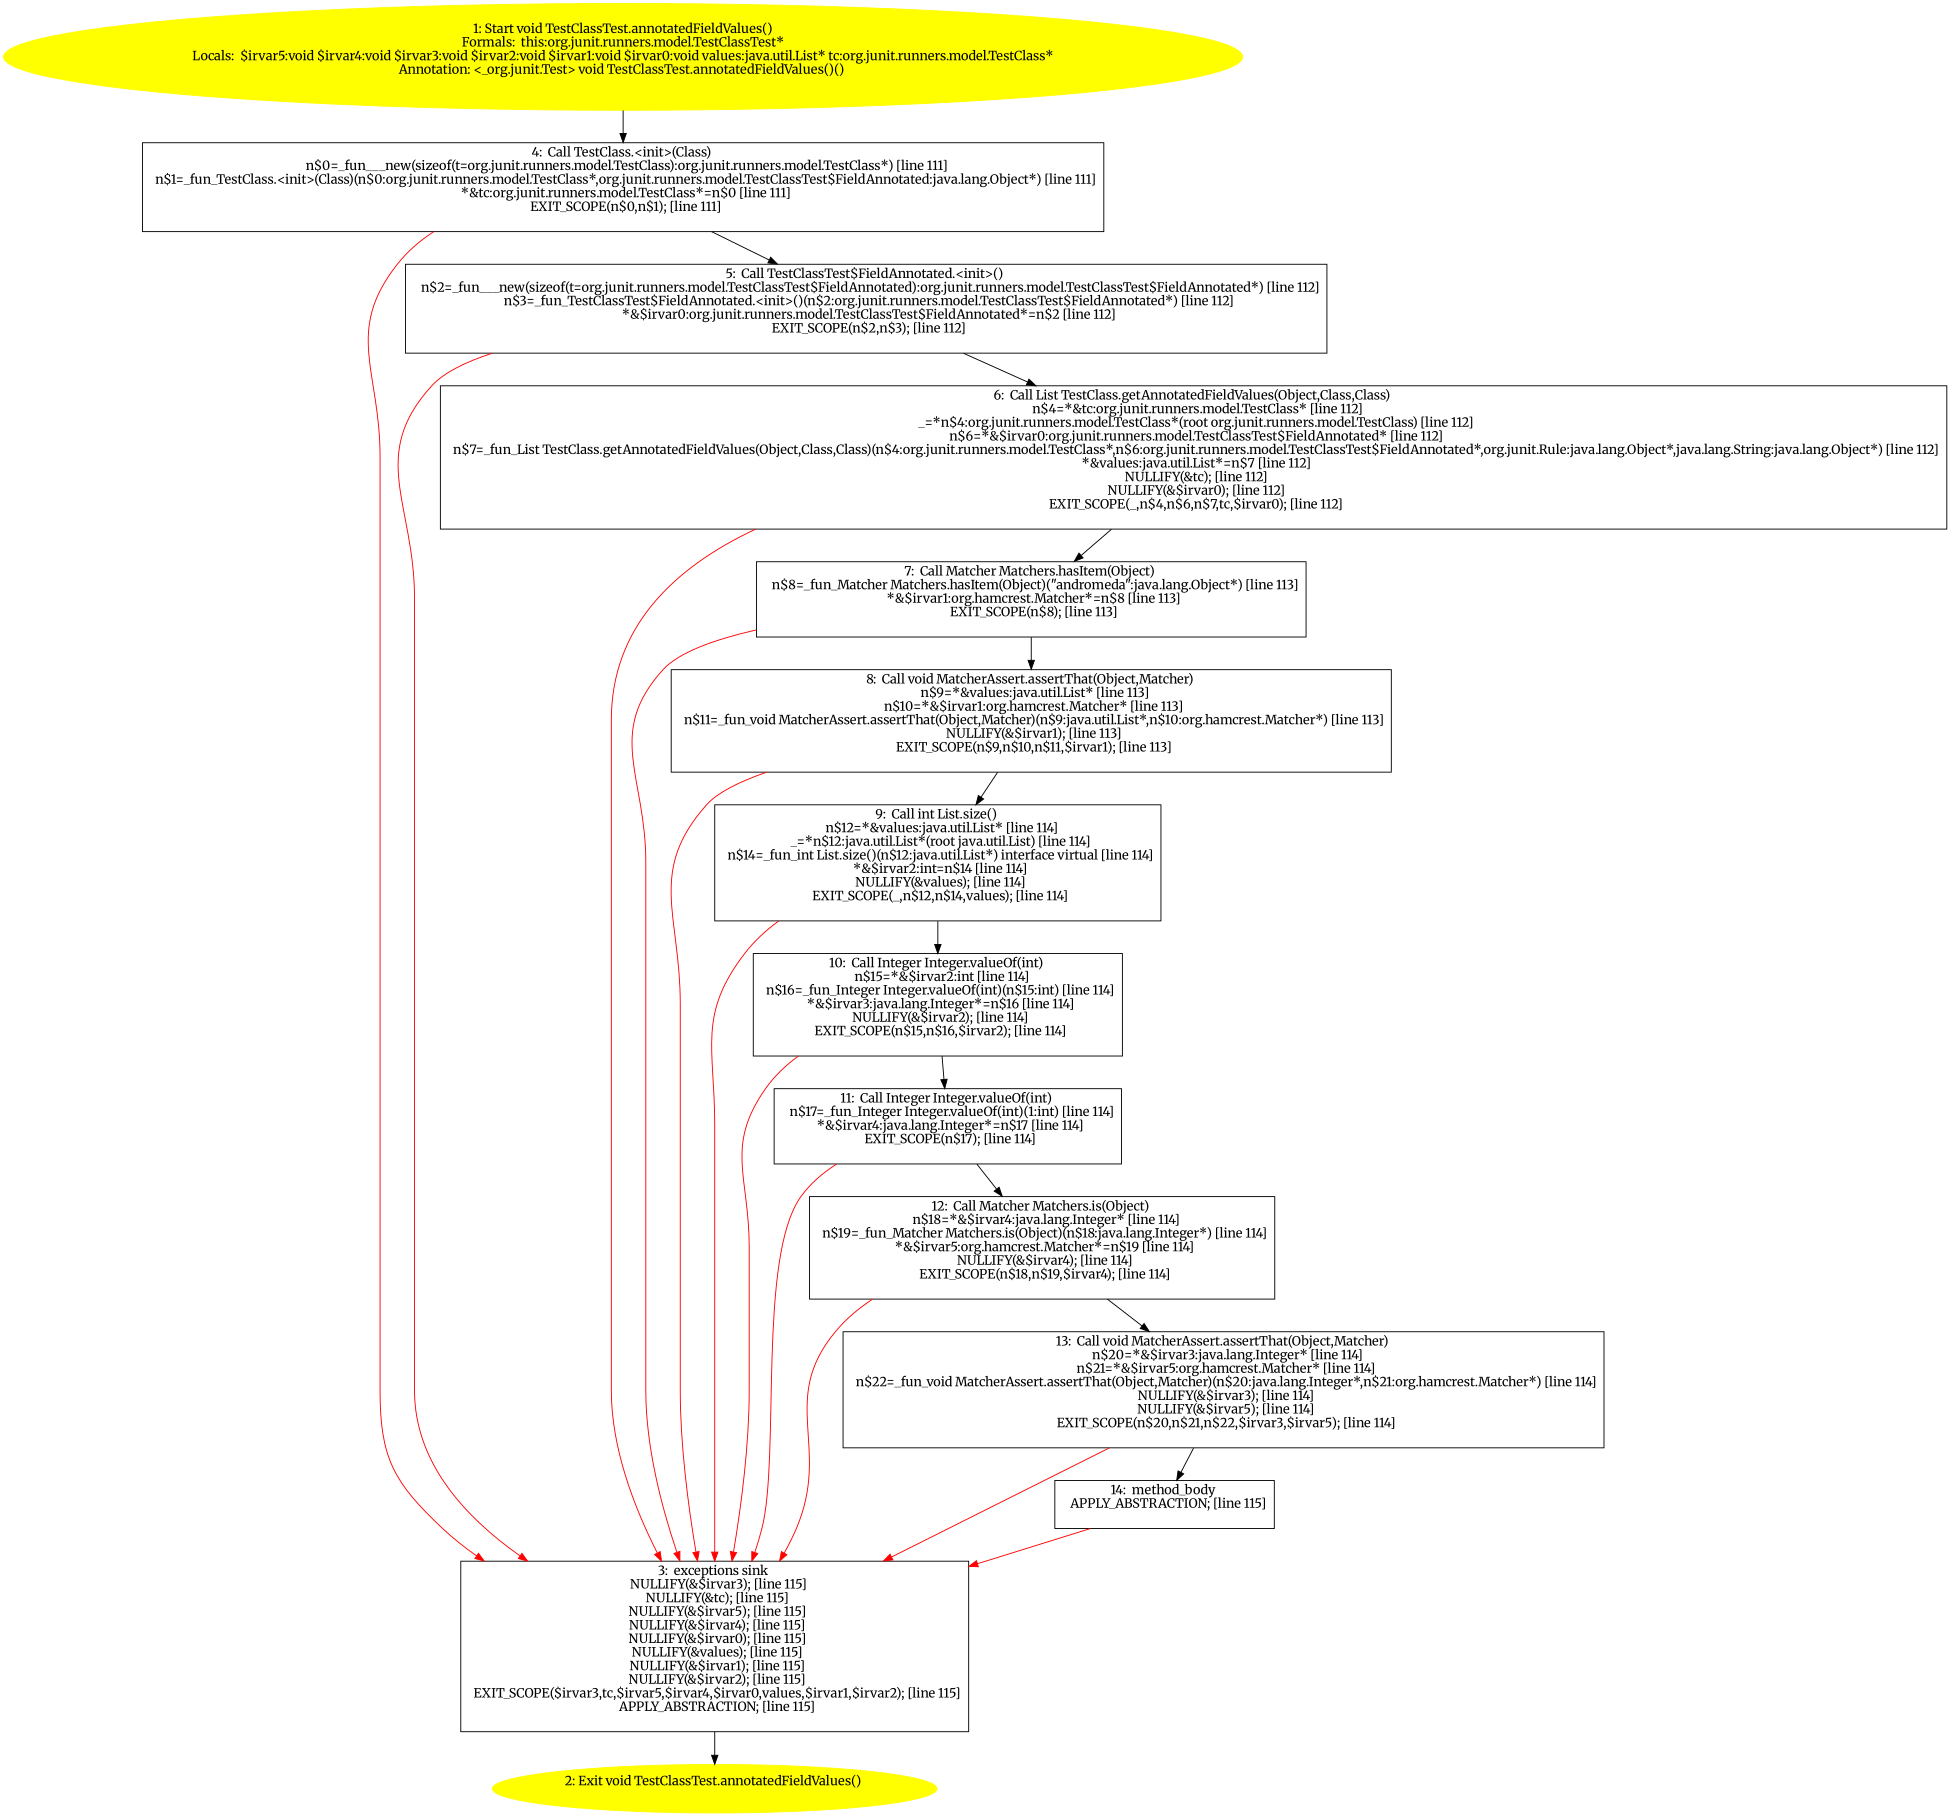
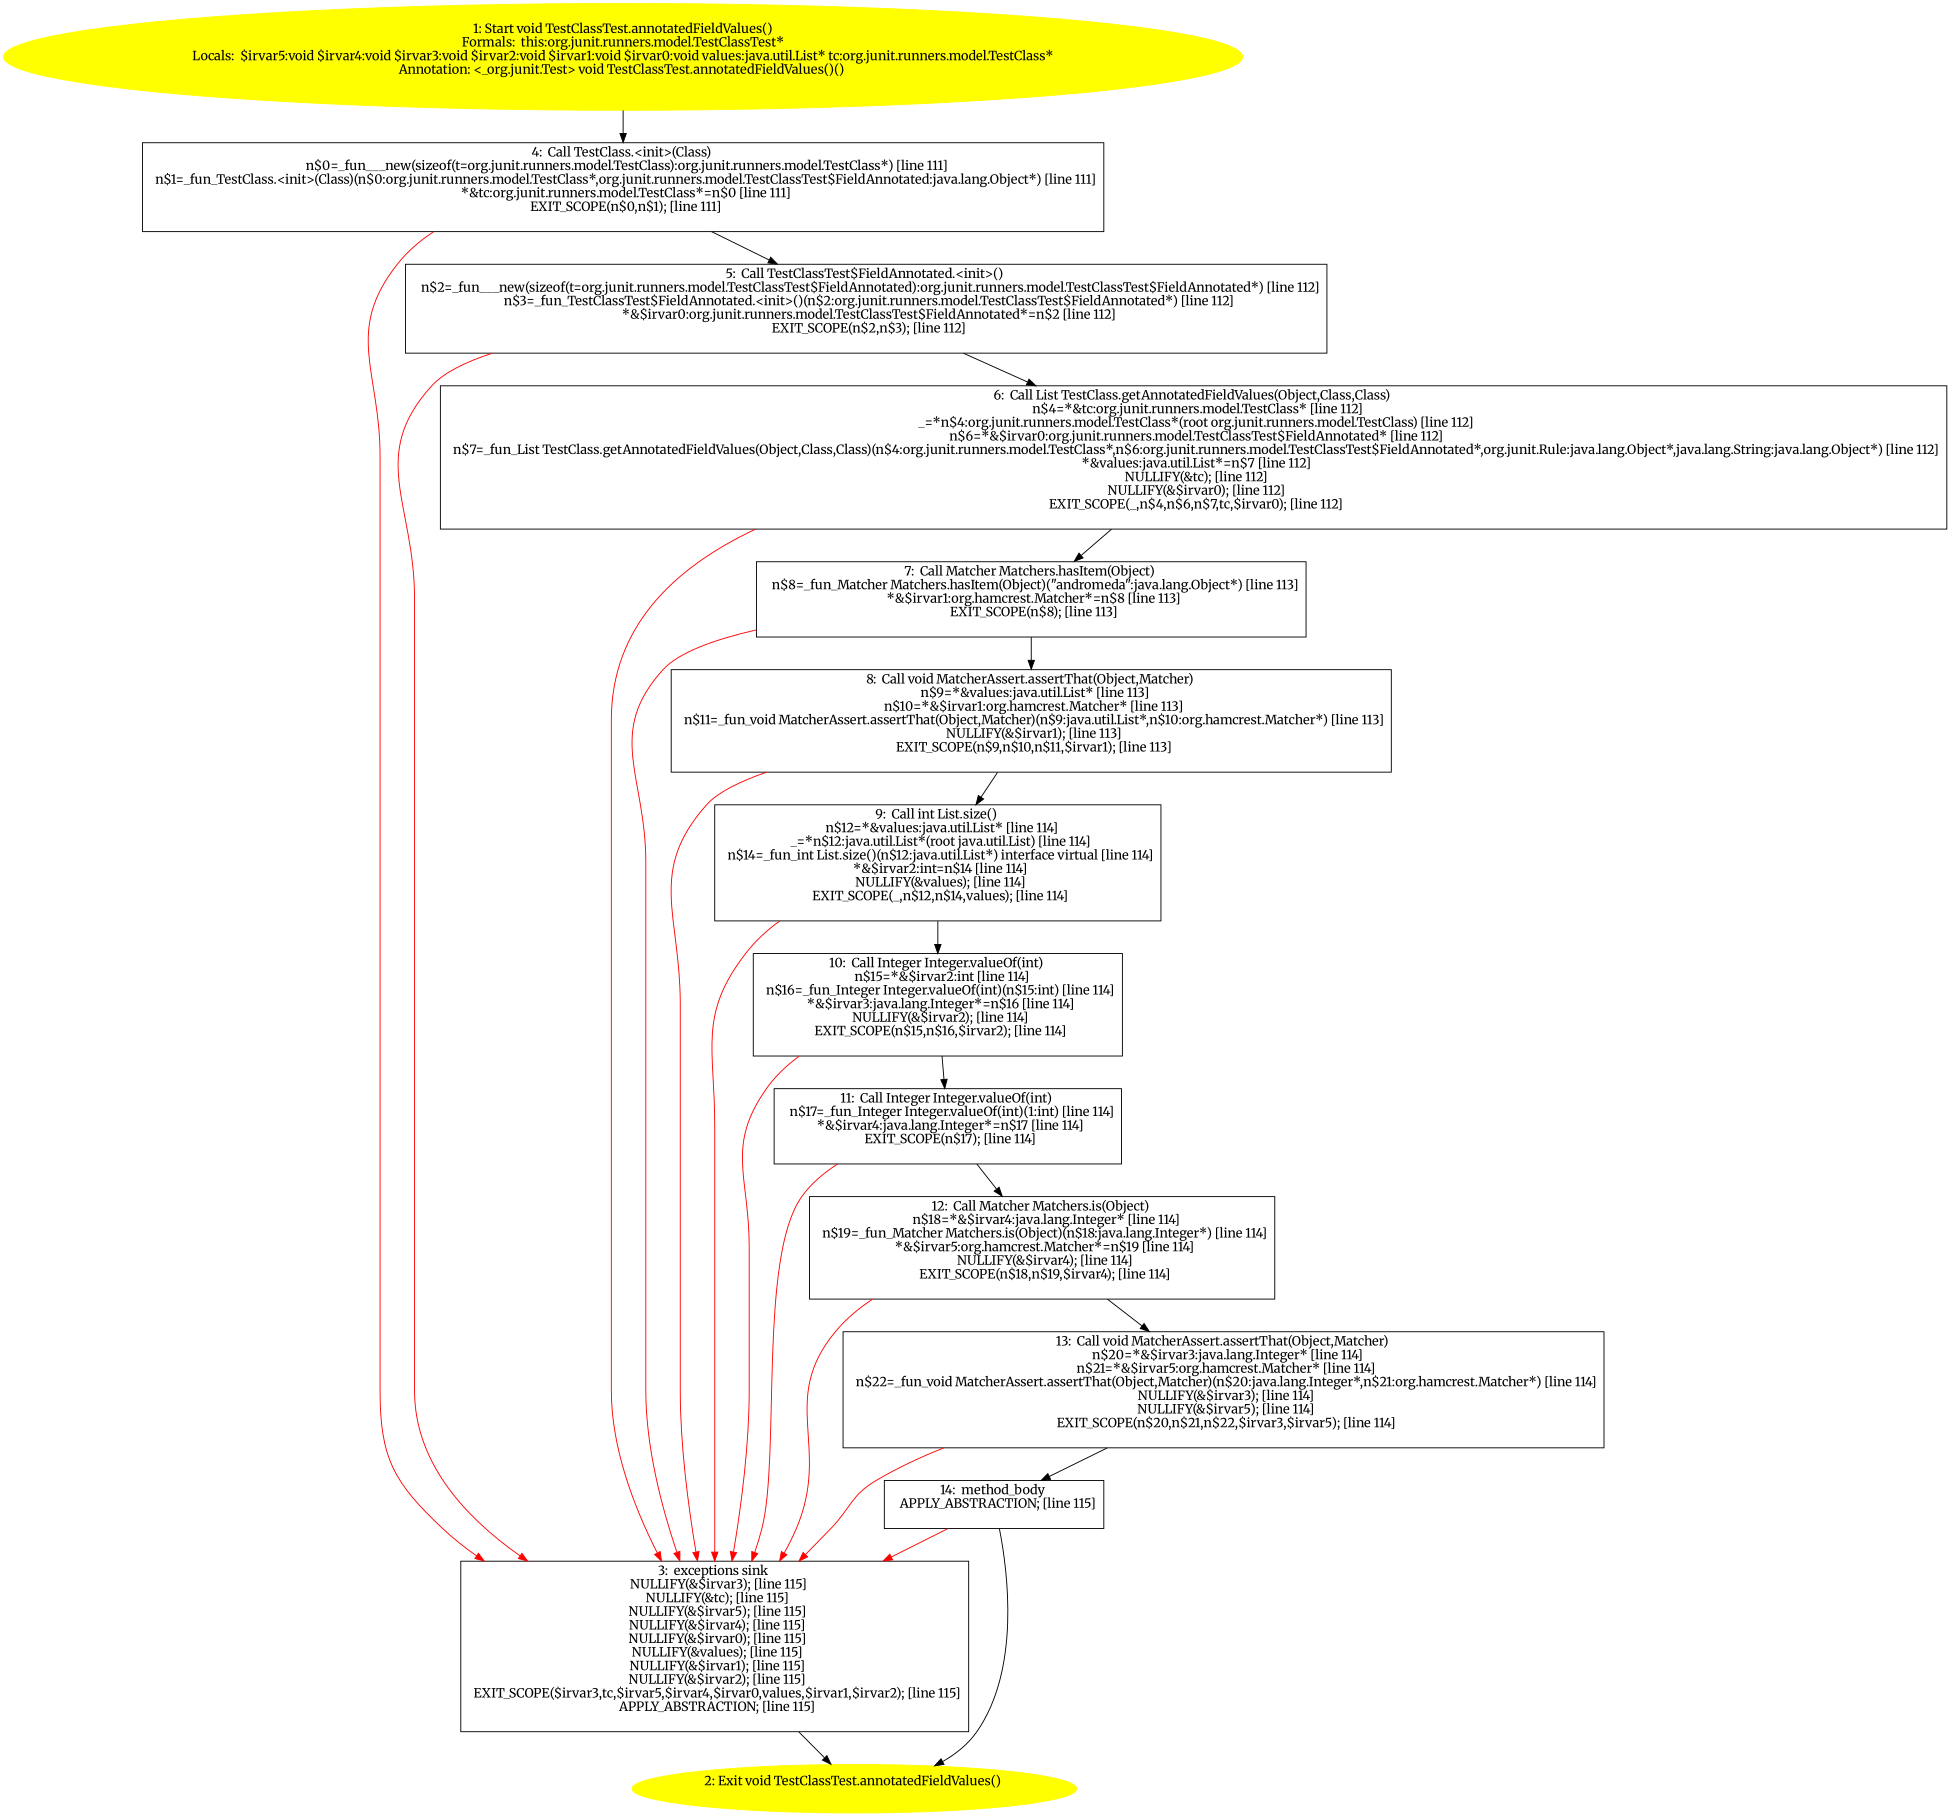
  digraph {
    fontname=Merriweather
    node [fontname=Merriweather shape=box]
    edge [fontname=Merriweather]
    n1 [color=yellow label="1: Start void TestClassTest.annotatedFieldValues()\nFormals:  this:org.junit.runners.model.TestClassTest*\nLocals:  $irvar5:void $irvar4:void $irvar3:void $irvar2:void $irvar1:void $irvar0:void values:java.util.List* tc:org.junit.runners.model.TestClass*\nAnnotation: <_org.junit.Test> void TestClassTest.annotatedFieldValues()() \n  " style=filled shape=""]
    n2 [label="4:  Call TestClass.<init>(Class) \n   n$0=_fun___new(sizeof(t=org.junit.runners.model.TestClass):org.junit.runners.model.TestClass*) [line 111]\n  n$1=_fun_TestClass.<init>(Class)(n$0:org.junit.runners.model.TestClass*,org.junit.runners.model.TestClassTest$FieldAnnotated:java.lang.Object*) [line 111]\n  *&tc:org.junit.runners.model.TestClass*=n$0 [line 111]\n  EXIT_SCOPE(n$0,n$1); [line 111]\n "]
    n3 [label="3:  exceptions sink \n   NULLIFY(&$irvar3); [line 115]\n  NULLIFY(&tc); [line 115]\n  NULLIFY(&$irvar5); [line 115]\n  NULLIFY(&$irvar4); [line 115]\n  NULLIFY(&$irvar0); [line 115]\n  NULLIFY(&values); [line 115]\n  NULLIFY(&$irvar1); [line 115]\n  NULLIFY(&$irvar2); [line 115]\n  EXIT_SCOPE($irvar3,tc,$irvar5,$irvar4,$irvar0,values,$irvar1,$irvar2); [line 115]\n  APPLY_ABSTRACTION; [line 115]\n "]
    n4 [label="5:  Call TestClassTest$FieldAnnotated.<init>() \n   n$2=_fun___new(sizeof(t=org.junit.runners.model.TestClassTest$FieldAnnotated):org.junit.runners.model.TestClassTest$FieldAnnotated*) [line 112]\n  n$3=_fun_TestClassTest$FieldAnnotated.<init>()(n$2:org.junit.runners.model.TestClassTest$FieldAnnotated*) [line 112]\n  *&$irvar0:org.junit.runners.model.TestClassTest$FieldAnnotated*=n$2 [line 112]\n  EXIT_SCOPE(n$2,n$3); [line 112]\n "]
    n5 [color=yellow label="2: Exit void TestClassTest.annotatedFieldValues() \n  " style=filled shape=""]
    n6 [label="6:  Call List TestClass.getAnnotatedFieldValues(Object,Class,Class) \n   n$4=*&tc:org.junit.runners.model.TestClass* [line 112]\n  _=*n$4:org.junit.runners.model.TestClass*(root org.junit.runners.model.TestClass) [line 112]\n  n$6=*&$irvar0:org.junit.runners.model.TestClassTest$FieldAnnotated* [line 112]\n  n$7=_fun_List TestClass.getAnnotatedFieldValues(Object,Class,Class)(n$4:org.junit.runners.model.TestClass*,n$6:org.junit.runners.model.TestClassTest$FieldAnnotated*,org.junit.Rule:java.lang.Object*,java.lang.String:java.lang.Object*) [line 112]\n  *&values:java.util.List*=n$7 [line 112]\n  NULLIFY(&tc); [line 112]\n  NULLIFY(&$irvar0); [line 112]\n  EXIT_SCOPE(_,n$4,n$6,n$7,tc,$irvar0); [line 112]\n "]
    n7 [label="7:  Call Matcher Matchers.hasItem(Object) \n   n$8=_fun_Matcher Matchers.hasItem(Object)(\"andromeda\":java.lang.Object*) [line 113]\n  *&$irvar1:org.hamcrest.Matcher*=n$8 [line 113]\n  EXIT_SCOPE(n$8); [line 113]\n "]
    n8 [label="8:  Call void MatcherAssert.assertThat(Object,Matcher) \n   n$9=*&values:java.util.List* [line 113]\n  n$10=*&$irvar1:org.hamcrest.Matcher* [line 113]\n  n$11=_fun_void MatcherAssert.assertThat(Object,Matcher)(n$9:java.util.List*,n$10:org.hamcrest.Matcher*) [line 113]\n  NULLIFY(&$irvar1); [line 113]\n  EXIT_SCOPE(n$9,n$10,n$11,$irvar1); [line 113]\n "]
    n9 [label="9:  Call int List.size() \n   n$12=*&values:java.util.List* [line 114]\n  _=*n$12:java.util.List*(root java.util.List) [line 114]\n  n$14=_fun_int List.size()(n$12:java.util.List*) interface virtual [line 114]\n  *&$irvar2:int=n$14 [line 114]\n  NULLIFY(&values); [line 114]\n  EXIT_SCOPE(_,n$12,n$14,values); [line 114]\n "]
    n10 [label="10:  Call Integer Integer.valueOf(int) \n   n$15=*&$irvar2:int [line 114]\n  n$16=_fun_Integer Integer.valueOf(int)(n$15:int) [line 114]\n  *&$irvar3:java.lang.Integer*=n$16 [line 114]\n  NULLIFY(&$irvar2); [line 114]\n  EXIT_SCOPE(n$15,n$16,$irvar2); [line 114]\n "]
    n11 [label="11:  Call Integer Integer.valueOf(int) \n   n$17=_fun_Integer Integer.valueOf(int)(1:int) [line 114]\n  *&$irvar4:java.lang.Integer*=n$17 [line 114]\n  EXIT_SCOPE(n$17); [line 114]\n "]
    n12 [label="12:  Call Matcher Matchers.is(Object) \n   n$18=*&$irvar4:java.lang.Integer* [line 114]\n  n$19=_fun_Matcher Matchers.is(Object)(n$18:java.lang.Integer*) [line 114]\n  *&$irvar5:org.hamcrest.Matcher*=n$19 [line 114]\n  NULLIFY(&$irvar4); [line 114]\n  EXIT_SCOPE(n$18,n$19,$irvar4); [line 114]\n "]
    n13 [label="13:  Call void MatcherAssert.assertThat(Object,Matcher) \n   n$20=*&$irvar3:java.lang.Integer* [line 114]\n  n$21=*&$irvar5:org.hamcrest.Matcher* [line 114]\n  n$22=_fun_void MatcherAssert.assertThat(Object,Matcher)(n$20:java.lang.Integer*,n$21:org.hamcrest.Matcher*) [line 114]\n  NULLIFY(&$irvar3); [line 114]\n  NULLIFY(&$irvar5); [line 114]\n  EXIT_SCOPE(n$20,n$21,n$22,$irvar3,$irvar5); [line 114]\n "]
    n14 [label="14:  method_body \n   APPLY_ABSTRACTION; [line 115]\n "]
    n1 -> n2
    n2 -> n3 [color=red]
    n2 -> n4
    n3 -> n5
    n4 -> n3 [color=red]
    n4 -> n6
    n6 -> n3 [color=red]
    n6 -> n7
    n7 -> n3 [color=red]
    n7 -> n8
    n8 -> n3 [color=red]
    n8 -> n9
    n9 -> n3 [color=red]
    n9 -> n10
    n10 -> n3 [color=red]
    n10 -> n11
    n11 -> n3 [color=red]
    n11 -> n12
    n12 -> n3 [color=red]
    n12 -> n13
    n13 -> n3 [color=red]
    n13 -> n14
    n14 -> n3 [color=red]
+   n14 -> n5
  }
